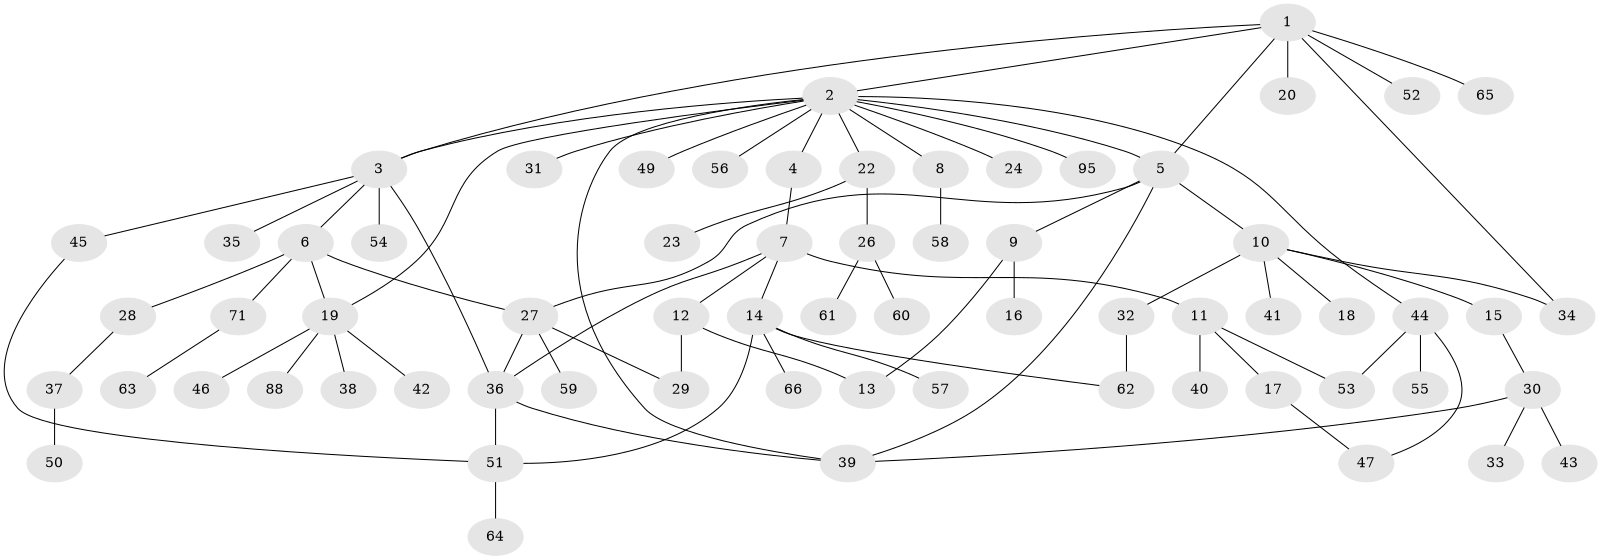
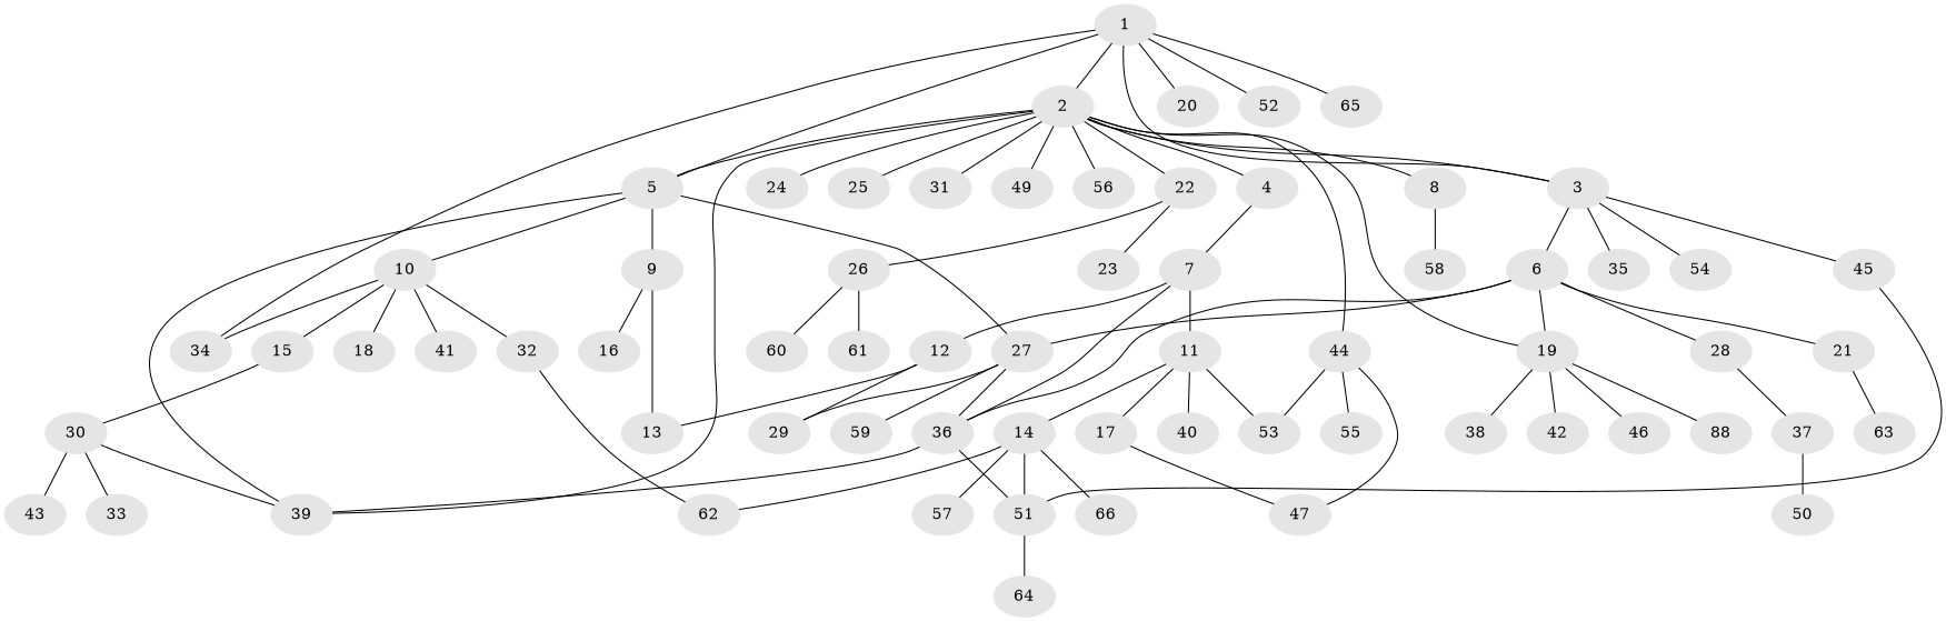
  graph {
    node [color=gray90 style=filled]
    1
    2
    3
    5
    20
    34
    52
    65
    4
    8
    19
    22
    24
-   25 [label=95]
+   25
    31
    39
    44
    49
    56
    6
    35
    45
    54
    9
    10
    27
    7
    58
    38
    42
    46
    n32 [label=88]
    23
    26
    53
    47
    55
-   21 [label=71]
+   21
    28
    36
    51
    11
    12
    13
    16
    15
    18
    32
    41
    29
    59
    63
    37
    14
    17
    40
    30
    62
    57
    66
    64
    33
    43
    60
    61
    50
    1 -- 2
    1 -- 3
    1 -- 5
    1 -- 20
    1 -- 34
    1 -- 52
    1 -- 65
    2 -- 3
    2 -- 5
    2 -- 4
    2 -- 8
    2 -- 19
    2 -- 22
    2 -- 24
    2 -- 25
    2 -- 31
    2 -- 39
    2 -- 44
    2 -- 49
    2 -- 56
    3 -- 6
    3 -- 35
    3 -- 45
    3 -- 54
    5 -- 39
    5 -- 9
    5 -- 10
    5 -- 27
    4 -- 7
    8 -- 58
    19 -- 38
    19 -- 42
    19 -- 46
    19 -- n32
    22 -- 23
    22 -- 26
    44 -- 53
    44 -- 47
    44 -- 55
    6 -- 19
    6 -- 27
    6 -- 21
    6 -- 28
-   3 -- 36
+   6 -- 36
    45 -- 51
    9 -- 13
    9 -- 16
    10 -- 34
    10 -- 15
    10 -- 18
    10 -- 32
    10 -- 41
    27 -- 36
    27 -- 29
    27 -- 59
    7 -- 36
    7 -- 11
    7 -- 12
    26 -- 60
    26 -- 61
    21 -- 63
    28 -- 37
    36 -- 39
    36 -- 51
    51 -- 64
    11 -- 53
-   7 -- 14
+   11 -- 14
    11 -- 17
    11 -- 40
    12 -- 13
    12 -- 29
    15 -- 30
    32 -- 62
    37 -- 50
    14 -- 51
    14 -- 62
    14 -- 57
    14 -- 66
    17 -- 47
    30 -- 39
    30 -- 33
    30 -- 43
  }
